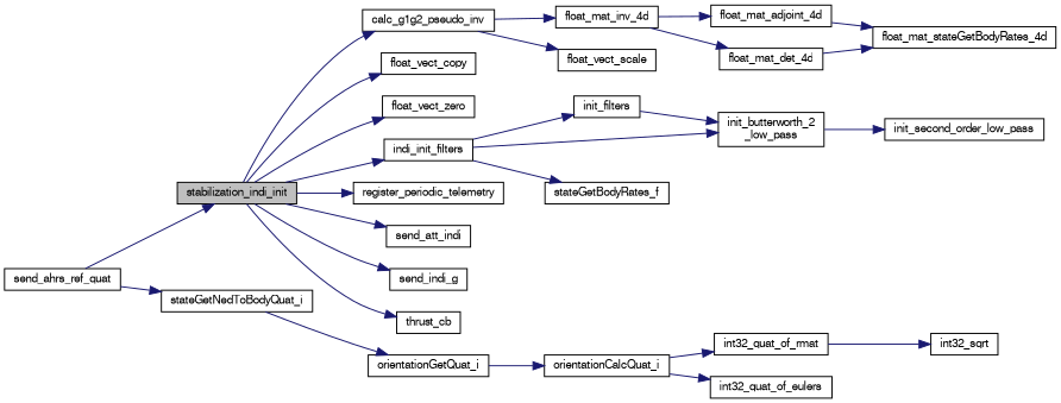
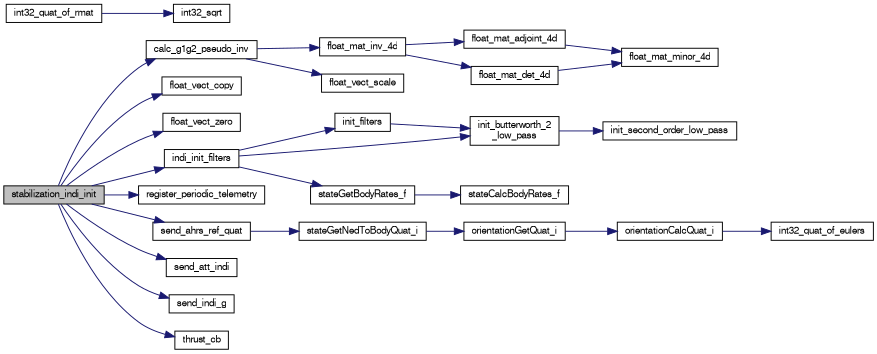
  digraph {
    rankdir=LR
    node [color=black fillcolor=white fontname=FreeSans fontsize=10 shape=record style=filled]
    edge [color=midnightblue fontname=FreeSans fontsize=10 labelfontname=FreeSans labelfontsize=10 style=solid]
    n1 [fillcolor=grey75 fontcolor=black height=0.2 label=stabilization_indi_init width=0.4]
    n2 [height=0.2 label=calc_g1g2_pseudo_inv width=0.4]
    n3 [height=0.2 label=float_vect_copy width=0.4]
    n4 [height=0.2 label=float_vect_zero width=0.4]
    n5 [height=0.2 label=indi_init_filters width=0.4]
    n6 [height=0.2 label=register_periodic_telemetry width=0.4]
    n7 [height=0.2 label=send_ahrs_ref_quat width=0.4]
    n8 [height=0.2 label=send_att_indi width=0.4]
    n9 [height=0.2 label=send_indi_g width=0.4]
    n10 [height=0.2 label=thrust_cb width=0.4]
    n11 [height=0.2 label=float_mat_inv_4d width=0.4]
    n12 [height=0.2 label=float_vect_scale width=0.4]
    n13 [height=0.2 label=init_filters width=0.4]
    n14 [height=0.2 label="init_butterworth_2\l_low_pass" width=0.4]
    n15 [height=0.2 label=stateGetBodyRates_f width=0.4]
    n16 [height=0.2 label=stateGetNedToBodyQuat_i width=0.4]
    n17 [height=0.2 label=float_mat_adjoint_4d width=0.4]
    n18 [height=0.2 label=float_mat_det_4d width=0.4]
-   n19 [height=0.2 label=float_mat_stateGetBodyRates_4d width=0.4]
+   n19 [height=0.2 label=float_mat_minor_4d width=0.4]
    n20 [height=0.2 label=init_second_order_low_pass width=0.4]
+   n21 [height=0.2 label=stateCalcBodyRates_f width=0.4]
    n22 [height=0.2 label=orientationGetQuat_i width=0.4]
    n23 [height=0.2 label=orientationCalcQuat_i width=0.4]
    n24 [height=0.2 label=int32_quat_of_rmat width=0.4]
    n25 [height=0.2 label=int32_quat_of_eulers width=0.4]
    n26 [height=0.2 label=int32_sqrt width=0.4]
    n1 -> n2
    n1 -> n3
    n1 -> n4
    n1 -> n5
    n1 -> n6
-   n7 -> n1
+   n1 -> n7
    n1 -> n8
    n1 -> n9
    n1 -> n10
    n2 -> n11
    n2 -> n12
    n5 -> n13
    n5 -> n14
    n5 -> n15
    n7 -> n16
    n11 -> n17
    n11 -> n18
    n13 -> n14
    n14 -> n20
+   n15 -> n21
    n16 -> n22
    n17 -> n19
    n18 -> n19
    n22 -> n23
-   n23 -> n24
    n23 -> n25
    n24 -> n26
  }
